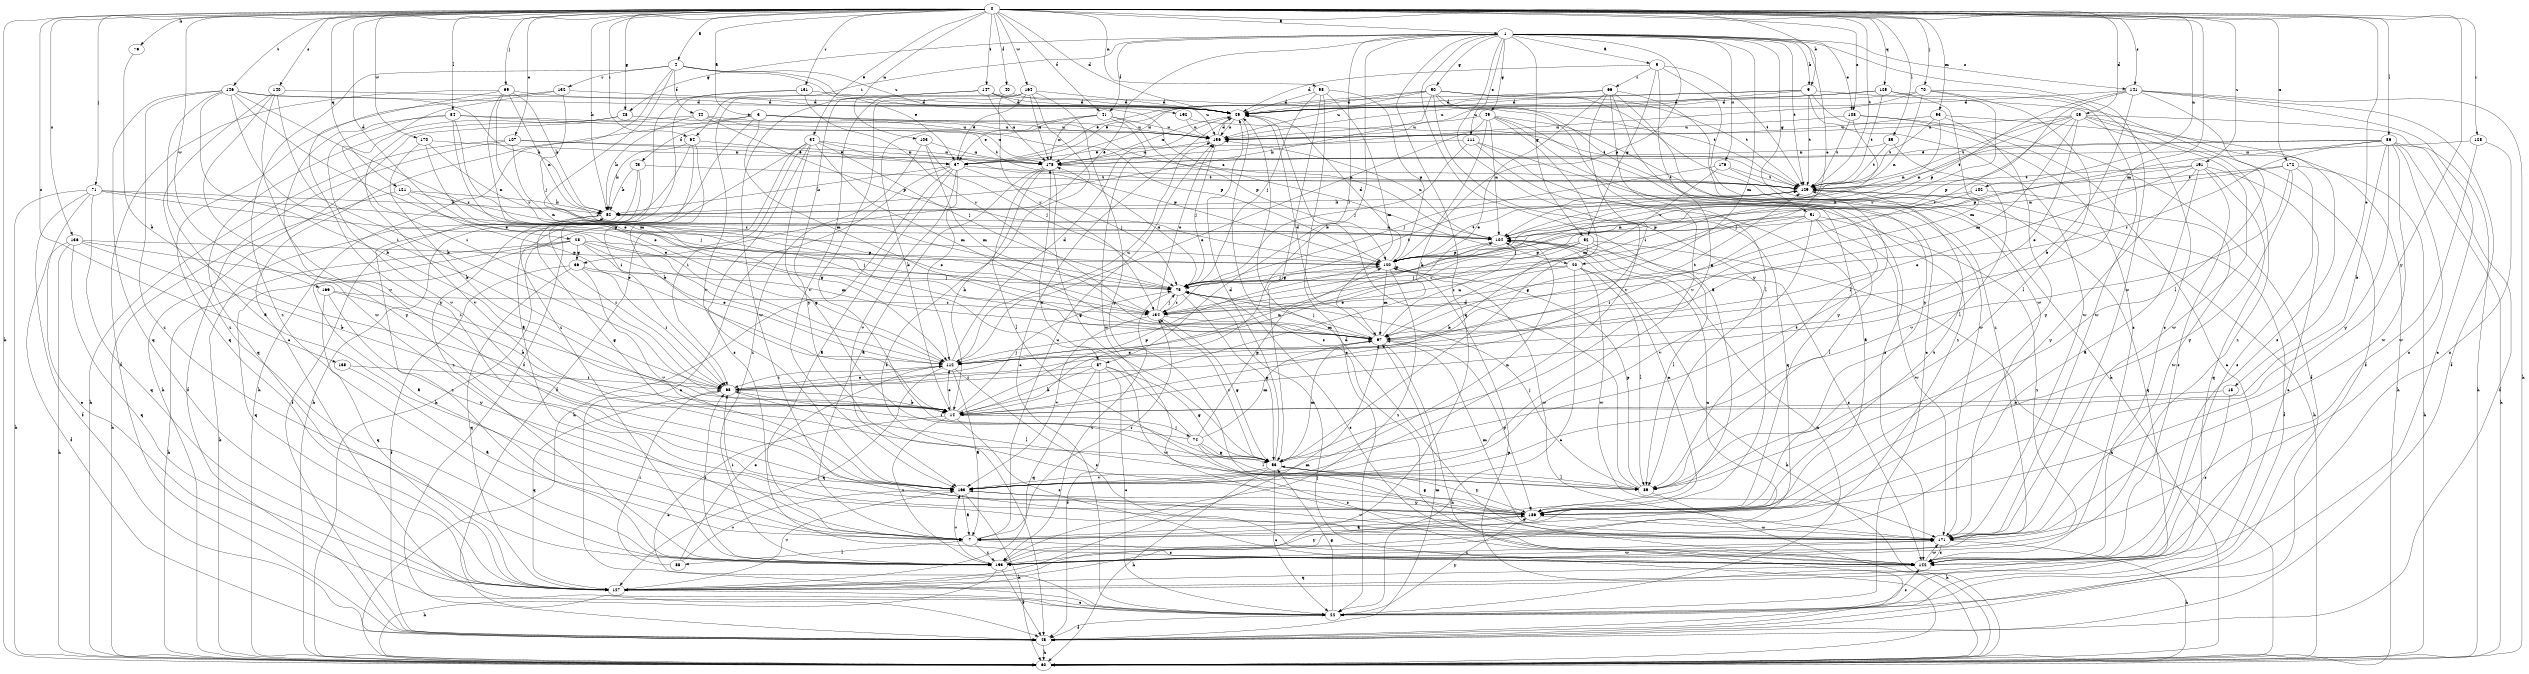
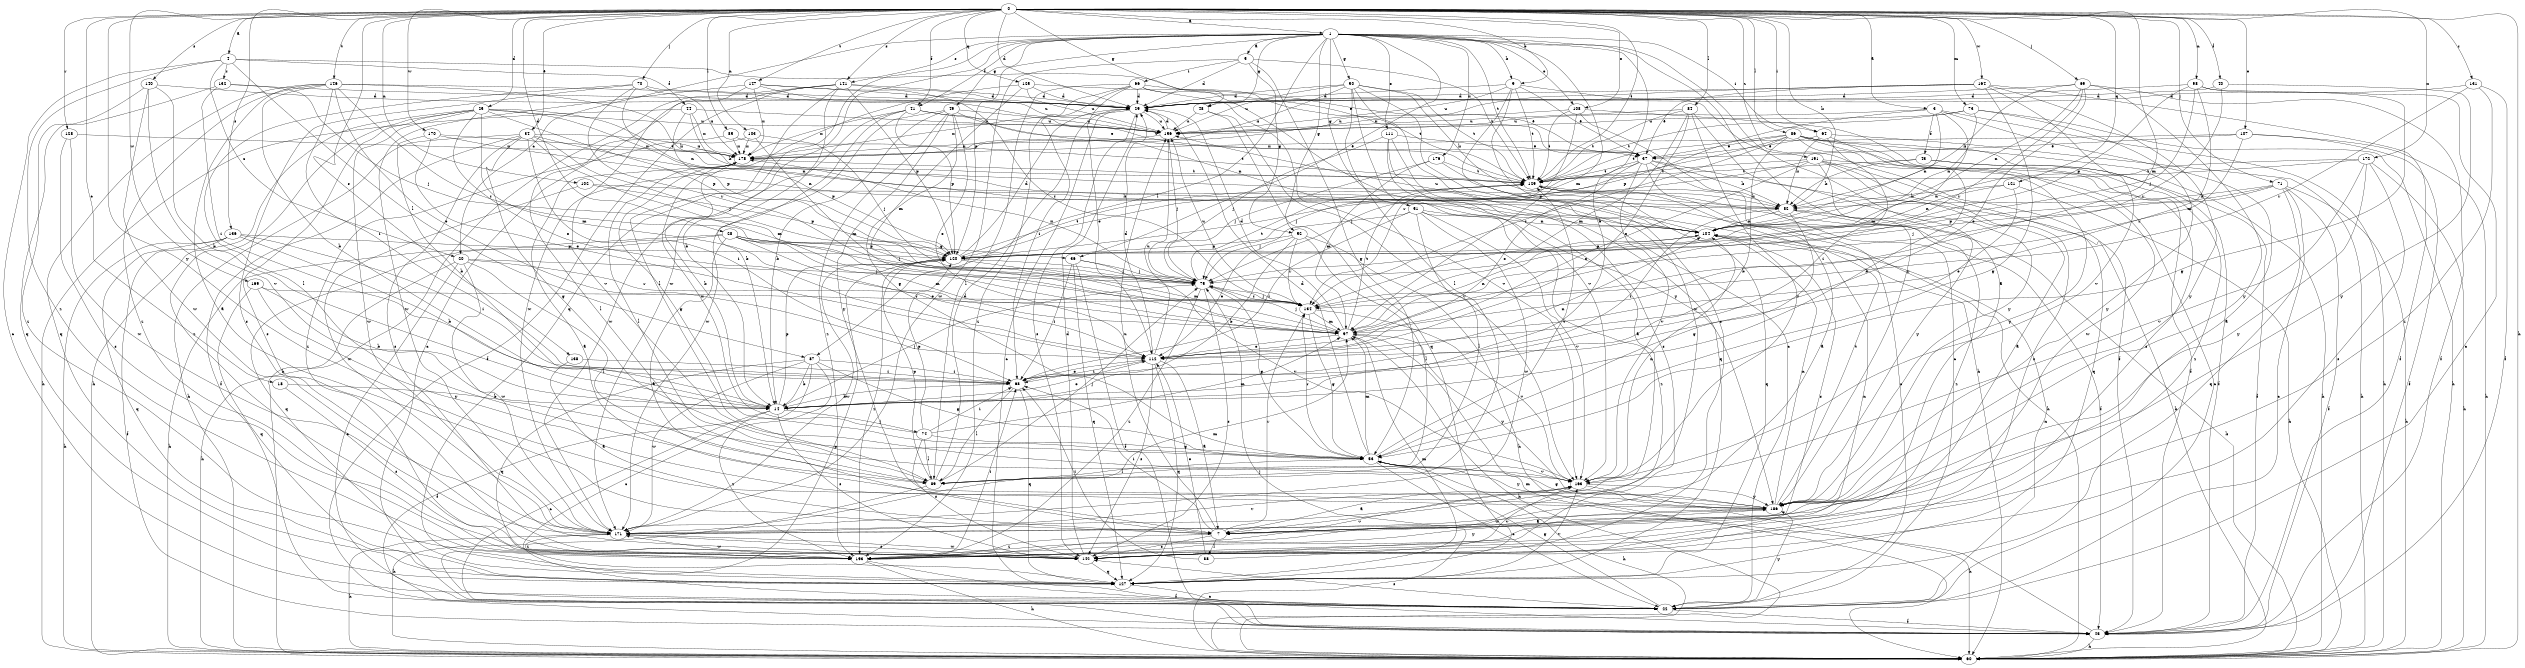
  strict digraph {
    0
    1
    3
    4
    9
    18
    25
    28
    29
    34
    40
    41
    48
    60
    64
    69
    70
    71
-   76
    82
    84
    85
    86
-   93
+   93 [label=73]
    97
    98
    102
    103
    107
    108
    121
    125
    128
    131
    136
    138
    140
    141
    146
    147
    n41 [label=129]
    164
    169
    170
    172
    186
    191
    5
    7
    14
    20
    36
    49
    50
    51
    52
    87
    111
    120
    127
    171
    176
    43
    104
    156
    22
    37
    44
    132
-   192
    193
    142
    45
    112
    75
    178
    53
    68
    134
    163
    89
    66
    88
    74
    0 -> 1 [label=a]
    0 -> 3 [label=a]
    0 -> 4 [label=a]
    0 -> 9 [label=b]
    0 -> 18 [label=c]
    0 -> 25 [label=d]
    0 -> 28 [label=d]
    0 -> 29 [label=d]
    0 -> 34 [label=e]
    0 -> 40 [label=f]
    0 -> 41 [label=f]
    0 -> 48 [label=g]
    0 -> 60 [label=h]
    0 -> 64 [label=i]
    0 -> 69 [label=j]
    0 -> 70 [label=j]
    0 -> 71 [label=j]
-   0 -> 76 [label=k]
    0 -> 82 [label=k]
    0 -> 84 [label=l]
    0 -> 85 [label=l]
    0 -> 86 [label=l]
    0 -> 93 [label=m]
    0 -> 97 [label=m]
    0 -> 98 [label=n]
    0 -> 102 [label=n]
    0 -> 103 [label=n]
    0 -> 107 [label=o]
    0 -> 108 [label=o]
    0 -> 121 [label=q]
    0 -> 125 [label=q]
    0 -> 128 [label=r]
    0 -> 131 [label=r]
    0 -> 136 [label=s]
    0 -> 138 [label=s]
    0 -> 140 [label=s]
    0 -> 141 [label=s]
    0 -> 146 [label=t]
    0 -> 147 [label=t]
    0 -> n41 [label=t]
    0 -> 164 [label=w]
    0 -> 169 [label=w]
    0 -> 170 [label=w]
    0 -> 172 [label=x]
    0 -> 186 [label=y]
    0 -> 191 [label=z]
    1 -> 9 [label=b]
    1 -> 41 [label=f]
    1 -> 48 [label=g]
    1 -> 64 [label=i]
    1 -> 97 [label=m]
    1 -> 108 [label=o]
    1 -> 141 [label=s]
    1 -> n41 [label=t]
    1 -> 186 [label=y]
    1 -> 5 [label=a]
    1 -> 7 [label=a]
    1 -> 14 [label=b]
    1 -> 20 [label=c]
    1 -> 36 [label=e]
    1 -> 49 [label=g]
    1 -> 50 [label=g]
    1 -> 51 [label=g]
    1 -> 52 [label=g]
    1 -> 87 [label=l]
    1 -> 111 [label=o]
    1 -> 120 [label=p]
    1 -> 127 [label=q]
    1 -> 171 [label=w]
    1 -> 176 [label=x]
    3 -> 60 [label=h]
    3 -> 97 [label=m]
    3 -> 7 [label=a]
    3 -> 120 [label=p]
    3 -> 43 [label=f]
    3 -> 104 [label=n]
    3 -> 156 [label=u]
    4 -> 20 [label=c]
    4 -> 87 [label=l]
    4 -> 22 [label=c]
    4 -> 37 [label=e]
    4 -> 44 [label=f]
    4 -> 132 [label=r]
-   4 -> 192 [label=z]
    4 -> 193 [label=z]
    9 -> 29 [label=d]
    9 -> n41 [label=t]
    9 -> 171 [label=w]
    9 -> 156 [label=u]
    9 -> 37 [label=e]
    9 -> 142 [label=s]
    9 -> 45 [label=f]
    18 -> 14 [label=b]
    18 -> 142 [label=s]
    25 -> 60 [label=h]
    25 -> 97 [label=m]
    25 -> n41 [label=t]
    25 -> 120 [label=p]
    25 -> 171 [label=w]
    25 -> 104 [label=n]
    25 -> 156 [label=u]
    25 -> 193 [label=z]
    25 -> 142 [label=s]
    25 -> 112 [label=o]
    28 -> 60 [label=h]
    28 -> 97 [label=m]
    28 -> 7 [label=a]
    28 -> 36 [label=g]
    28 -> 120 [label=p]
    28 -> 127 [label=q]
    28 -> 112 [label=o]
    28 -> 75 [label=j]
    29 -> 156 [label=u]
    29 -> 22 [label=c]
    29 -> 142 [label=s]
    29 -> 178 [label=x]
    34 -> 60 [label=h]
    34 -> 97 [label=m]
    34 -> 120 [label=p]
    34 -> 142 [label=s]
    34 -> 45 [label=f]
    34 -> 75 [label=j]
    34 -> 178 [label=x]
    34 -> 53 [label=g]
    34 -> 68 [label=i]
    40 -> 29 [label=d]
    40 -> 186 [label=y]
    40 -> 134 [label=r]
    41 -> 14 [label=b]
    41 -> 120 [label=p]
    41 -> 171 [label=w]
    41 -> 156 [label=u]
    41 -> 37 [label=e]
    41 -> 178 [label=x]
    48 -> 127 [label=q]
    48 -> 156 [label=u]
    48 -> 163 [label=v]
    60 -> 82 [label=k]
    60 -> 75 [label=j]
    64 -> 60 [label=h]
    64 -> 82 [label=k]
    64 -> 14 [label=b]
    64 -> 37 [label=e]
    64 -> 68 [label=i]
    69 -> 29 [label=d]
    69 -> 82 [label=k]
    69 -> 186 [label=y]
    69 -> 104 [label=n]
    69 -> 45 [label=f]
    69 -> 112 [label=o]
    69 -> 134 [label=r]
    70 -> 29 [label=d]
    70 -> 104 [label=n]
    70 -> 142 [label=s]
    70 -> 178 [label=x]
    70 -> 134 [label=r]
    70 -> 89 [label=l]
    71 -> 60 [label=h]
    71 -> 82 [label=k]
    71 -> 120 [label=p]
    71 -> 127 [label=q]
    71 -> 22 [label=c]
    71 -> 45 [label=f]
    71 -> 75 [label=j]
-   76 -> 14 [label=b]
    82 -> 104 [label=n]
    82 -> 193 [label=z]
    82 -> 53 [label=g]
    82 -> 68 [label=i]
    84 -> 97 [label=m]
    84 -> n41 [label=t]
    84 -> 186 [label=y]
    84 -> 156 [label=u]
    84 -> 112 [label=o]
    84 -> 163 [label=v]
    85 -> n41 [label=t]
    85 -> 178 [label=x]
    85 -> 89 [label=l]
    86 -> 60 [label=h]
    86 -> n41 [label=t]
    86 -> 186 [label=y]
    86 -> 14 [label=b]
    86 -> 120 [label=p]
    86 -> 171 [label=w]
    86 -> 37 [label=e]
    86 -> 142 [label=s]
    86 -> 45 [label=f]
    86 -> 134 [label=r]
    93 -> 60 [label=h]
    93 -> n41 [label=t]
    93 -> 186 [label=y]
    93 -> 104 [label=n]
    93 -> 156 [label=u]
    97 -> 29 [label=d]
    97 -> 60 [label=h]
    97 -> n41 [label=t]
    97 -> 186 [label=y]
    97 -> 104 [label=n]
    97 -> 112 [label=o]
    97 -> 75 [label=j]
    98 -> 29 [label=d]
    98 -> 97 [label=m]
    98 -> 120 [label=p]
    98 -> 22 [label=c]
    98 -> 75 [label=j]
    98 -> 53 [label=g]
    102 -> 82 [label=k]
    102 -> 120 [label=p]
    102 -> 171 [label=w]
    103 -> 97 [label=m]
    103 -> 193 [label=z]
    103 -> 75 [label=j]
    103 -> 178 [label=x]
    107 -> 60 [label=h]
    107 -> 37 [label=e]
    107 -> 45 [label=f]
    107 -> 178 [label=x]
    107 -> 134 [label=r]
    108 -> n41 [label=t]
    108 -> 156 [label=u]
    108 -> 22 [label=c]
    108 -> 45 [label=f]
    108 -> 134 [label=r]
    121 -> 60 [label=h]
    121 -> 82 [label=k]
    121 -> 104 [label=n]
    121 -> 112 [label=o]
    125 -> 29 [label=d]
    125 -> 97 [label=m]
    125 -> n41 [label=t]
    125 -> 171 [label=w]
    125 -> 156 [label=u]
    128 -> 171 [label=w]
    128 -> 142 [label=s]
    128 -> 178 [label=x]
    131 -> 29 [label=d]
    131 -> 193 [label=z]
    131 -> 45 [label=f]
    131 -> 134 [label=r]
    136 -> 60 [label=h]
    136 -> 14 [label=b]
    136 -> 120 [label=p]
    136 -> 127 [label=q]
    136 -> 45 [label=f]
    136 -> 68 [label=i]
    138 -> 7 [label=a]
    138 -> 68 [label=i]
    140 -> 29 [label=d]
    140 -> 14 [label=b]
    140 -> 171 [label=w]
    140 -> 193 [label=z]
    140 -> 163 [label=v]
    141 -> 29 [label=d]
    141 -> 60 [label=h]
    141 -> 14 [label=b]
    141 -> 120 [label=p]
    141 -> 22 [label=c]
    141 -> 45 [label=f]
    141 -> 134 [label=r]
    141 -> 89 [label=l]
    146 -> 29 [label=d]
    146 -> 82 [label=k]
    146 -> 7 [label=a]
    146 -> 14 [label=b]
    146 -> 127 [label=q]
    146 -> 193 [label=z]
    146 -> 112 [label=o]
    146 -> 68 [label=i]
    146 -> 134 [label=r]
    147 -> 29 [label=d]
    147 -> n41 [label=t]
    147 -> 171 [label=w]
    147 -> 156 [label=u]
    147 -> 178 [label=x]
    147 -> 163 [label=v]
    n41 -> 82 [label=k]
    n41 -> 127 [label=q]
    n41 -> 45 [label=f]
    164 -> 29 [label=d]
    164 -> 186 [label=y]
    164 -> 37 [label=e]
    164 -> 45 [label=f]
    164 -> 178 [label=x]
    164 -> 53 [label=g]
    164 -> 163 [label=v]
    169 -> 186 [label=y]
    169 -> 14 [label=b]
    169 -> 127 [label=q]
    169 -> 134 [label=r]
    170 -> 14 [label=b]
    170 -> 104 [label=n]
    170 -> 112 [label=o]
    170 -> 178 [label=x]
    172 -> 60 [label=h]
    172 -> n41 [label=t]
    172 -> 186 [label=y]
    172 -> 104 [label=n]
    172 -> 142 [label=s]
    172 -> 163 [label=v]
    186 -> n41 [label=t]
    186 -> 7 [label=a]
    186 -> 171 [label=w]
    186 -> 104 [label=n]
    186 -> 53 [label=g]
    191 -> n41 [label=t]
    191 -> 186 [label=y]
    191 -> 7 [label=a]
    191 -> 127 [label=q]
    191 -> 22 [label=c]
    191 -> 142 [label=s]
    191 -> 112 [label=o]
    191 -> 75 [label=j]
    5 -> 29 [label=d]
    5 -> n41 [label=t]
    5 -> 52 [label=g]
    5 -> 171 [label=w]
    5 -> 53 [label=g]
    5 -> 66 [label=i]
    7 -> 156 [label=u]
    7 -> 193 [label=z]
    7 -> 142 [label=s]
    7 -> 68 [label=i]
    7 -> 134 [label=r]
    7 -> 88 [label=l]
    14 -> 120 [label=p]
    14 -> 22 [label=c]
    14 -> 193 [label=z]
    14 -> 142 [label=s]
    14 -> 112 [label=o]
    14 -> 75 [label=j]
    14 -> 74 [label=j]
    20 -> 60 [label=h]
    20 -> 171 [label=w]
    20 -> 22 [label=c]
    20 -> 75 [label=j]
    20 -> 134 [label=r]
    20 -> 89 [label=l]
    36 -> 127 [label=q]
    36 -> 45 [label=f]
    36 -> 75 [label=j]
    36 -> 68 [label=i]
    36 -> 163 [label=v]
    49 -> 186 [label=y]
    49 -> 14 [label=b]
    49 -> 171 [label=w]
    49 -> 104 [label=n]
    49 -> 156 [label=u]
    49 -> 193 [label=z]
    49 -> 112 [label=o]
    49 -> 53 [label=g]
    50 -> 29 [label=d]
    50 -> 60 [label=h]
    50 -> 82 [label=k]
    50 -> n41 [label=t]
    50 -> 156 [label=u]
    50 -> 22 [label=c]
    50 -> 178 [label=x]
    50 -> 163 [label=v]
    50 -> 89 [label=l]
    51 -> 171 [label=w]
    51 -> 104 [label=n]
    51 -> 193 [label=z]
    51 -> 75 [label=j]
    51 -> 68 [label=i]
    51 -> 163 [label=v]
    51 -> 89 [label=l]
    52 -> 60 [label=h]
    52 -> 14 [label=b]
    52 -> 120 [label=p]
    52 -> 112 [label=o]
    52 -> 134 [label=r]
    52 -> 89 [label=l]
    87 -> 14 [label=b]
    87 -> 127 [label=q]
    87 -> 171 [label=w]
    87 -> 22 [label=c]
    87 -> 45 [label=f]
    87 -> 53 [label=g]
    87 -> 68 [label=i]
    111 -> 7 [label=a]
    111 -> 127 [label=q]
    111 -> 37 [label=e]
    111 -> 142 [label=s]
    111 -> 75 [label=j]
    120 -> 29 [label=d]
    120 -> 97 [label=m]
    120 -> n41 [label=t]
    120 -> 171 [label=w]
    120 -> 193 [label=z]
    120 -> 75 [label=j]
    127 -> 97 [label=m]
    127 -> 22 [label=c]
    127 -> 163 [label=v]
    171 -> 60 [label=h]
    171 -> 97 [label=m]
    171 -> 193 [label=z]
    171 -> 142 [label=s]
    171 -> 163 [label=v]
    176 -> 60 [label=h]
    176 -> 97 [label=m]
    176 -> n41 [label=t]
    176 -> 75 [label=j]
    43 -> 82 [label=k]
    43 -> n41 [label=t]
    43 -> 193 [label=z]
    43 -> 45 [label=f]
    104 -> 120 [label=p]
    104 -> 156 [label=u]
    104 -> 142 [label=s]
    156 -> 29 [label=d]
    156 -> 75 [label=j]
    156 -> 178 [label=x]
    22 -> 186 [label=y]
    22 -> 104 [label=n]
    22 -> 142 [label=s]
    22 -> 45 [label=f]
    22 -> 53 [label=g]
    37 -> 60 [label=h]
    37 -> 82 [label=k]
    37 -> n41 [label=t]
    37 -> 7 [label=a]
    37 -> 22 [label=c]
    37 -> 112 [label=o]
    37 -> 75 [label=j]
    37 -> 163 [label=v]
    44 -> 60 [label=h]
    44 -> 82 [label=k]
    44 -> 120 [label=p]
    44 -> 156 [label=u]
    44 -> 178 [label=x]
    132 -> 29 [label=d]
    132 -> 127 [label=q]
    132 -> 75 [label=j]
    132 -> 68 [label=i]
-   192 -> n41 [label=t]
-   192 -> 156 [label=u]
    193 -> 60 [label=h]
    193 -> 186 [label=y]
    193 -> 171 [label=w]
    193 -> 104 [label=n]
    193 -> 45 [label=f]
    193 -> 68 [label=i]
    193 -> 163 [label=v]
    142 -> 29 [label=d]
    142 -> 127 [label=q]
    142 -> 171 [label=w]
    45 -> 60 [label=h]
    45 -> 97 [label=m]
    45 -> 120 [label=p]
    112 -> 29 [label=d]
    112 -> 7 [label=a]
    112 -> 127 [label=q]
    112 -> 156 [label=u]
    112 -> 142 [label=s]
    112 -> 68 [label=i]
    75 -> n41 [label=t]
    75 -> 193 [label=z]
    75 -> 142 [label=s]
    75 -> 178 [label=x]
    75 -> 53 [label=g]
    75 -> 134 [label=r]
    178 -> n41 [label=t]
    178 -> 7 [label=a]
    178 -> 14 [label=b]
    178 -> 53 [label=g]
    178 -> 89 [label=l]
    53 -> 29 [label=d]
    53 -> 60 [label=h]
    53 -> 97 [label=m]
    53 -> n41 [label=t]
    53 -> 186 [label=y]
    53 -> 22 [label=c]
    53 -> 134 [label=r]
    53 -> 163 [label=v]
    53 -> 89 [label=l]
    68 -> 14 [label=b]
    68 -> 127 [label=q]
    68 -> 104 [label=n]
    68 -> 112 [label=o]
    68 -> 89 [label=l]
    134 -> 97 [label=m]
    134 -> 156 [label=u]
    134 -> 75 [label=j]
    134 -> 53 [label=g]
    134 -> 163 [label=v]
    163 -> 60 [label=h]
    163 -> 186 [label=y]
    163 -> 7 [label=a]
    163 -> 104 [label=n]
    89 -> 29 [label=d]
    89 -> 60 [label=h]
    89 -> 120 [label=p]
    89 -> 75 [label=j]
    66 -> 29 [label=d]
    66 -> 186 [label=y]
    66 -> 37 [label=e]
    66 -> 193 [label=z]
    66 -> 112 [label=o]
    66 -> 68 [label=i]
    66 -> 163 [label=v]
    66 -> 89 [label=l]
    88 -> 112 [label=o]
    88 -> 68 [label=i]
    88 -> 163 [label=v]
    74 -> 97 [label=m]
    74 -> 120 [label=p]
    74 -> 142 [label=s]
    74 -> 178 [label=x]
    74 -> 53 [label=g]
    74 -> 68 [label=i]
    74 -> 89 [label=l]
  }
